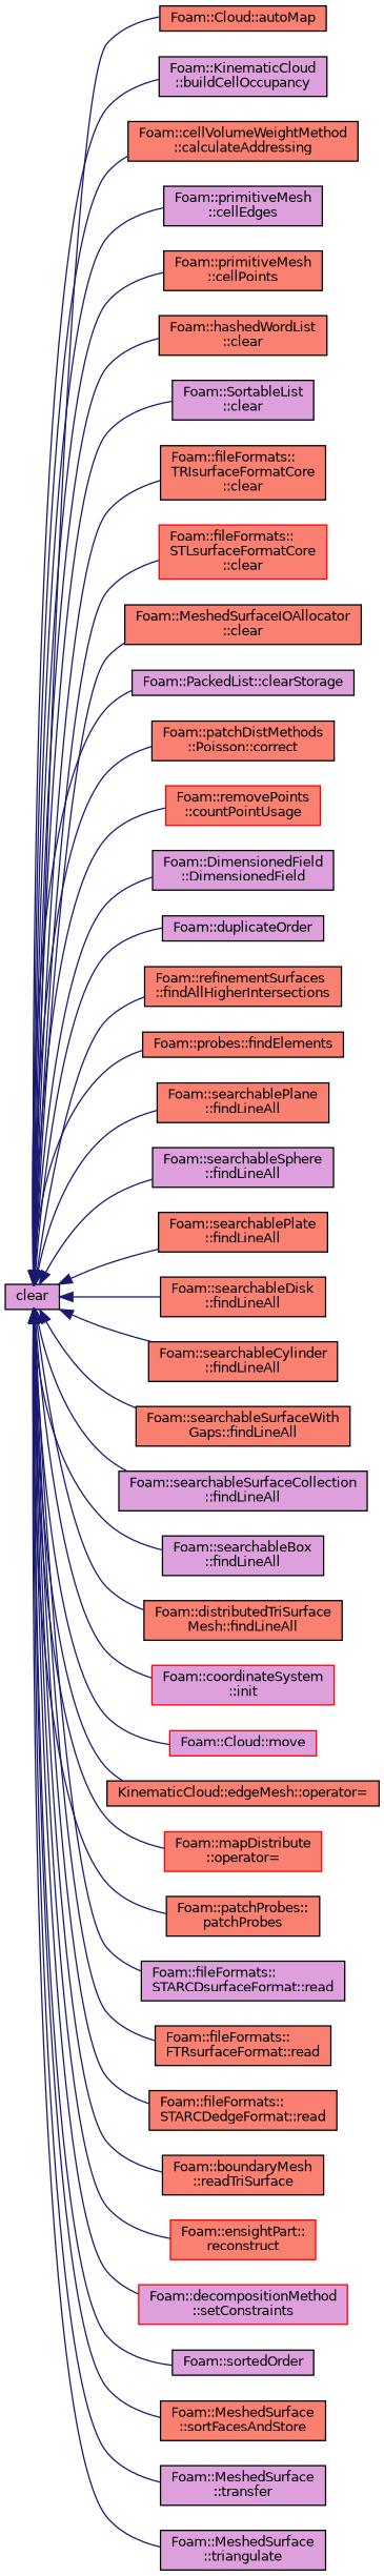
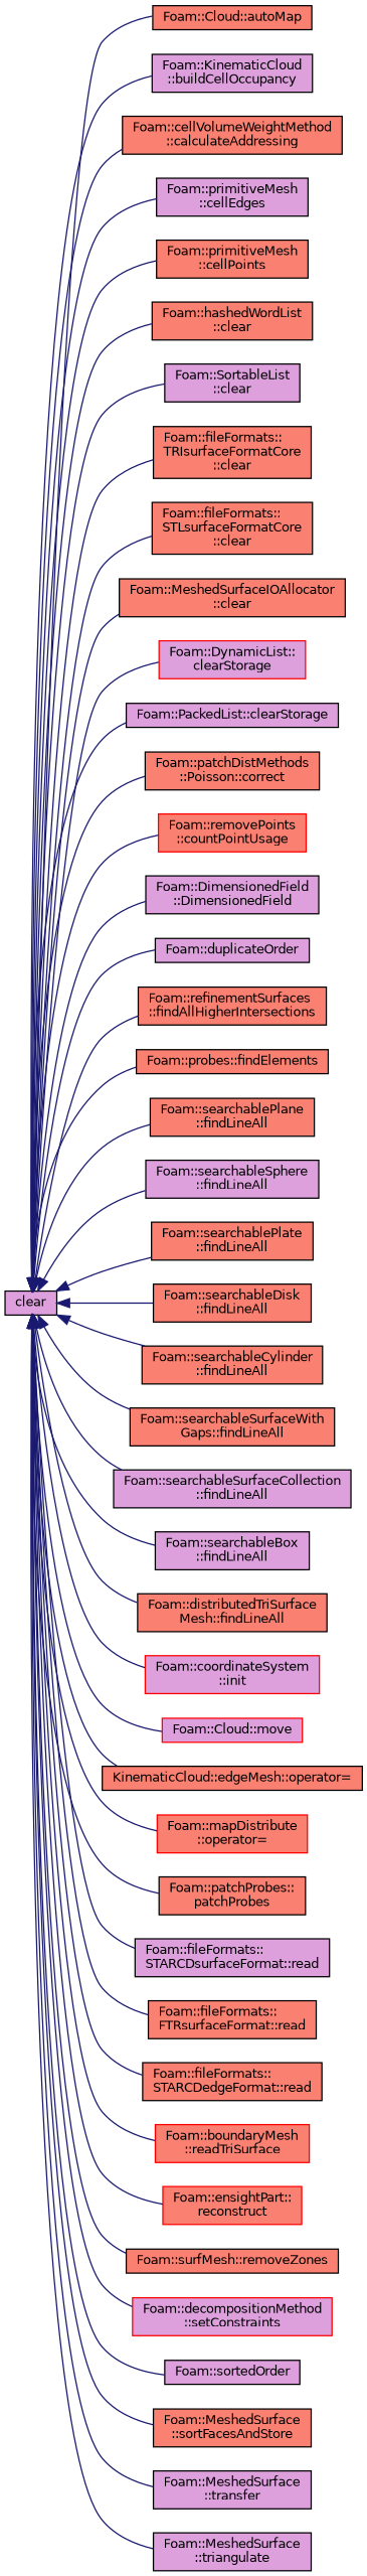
  digraph {
    rankdir=LR
    node [color=black fillcolor=salmon fontname=Helvetica fontsize=10 shape=record style=filled]
    edge [color=midnightblue dir=back fontname=Helvetica fontsize=10 labelfontname=Helvetica labelfontsize=10 style=solid]
    n1 [fillcolor=plum fontcolor=black height=0.2 label=clear width=0.4]
    n2 [height=0.2 label="Foam::Cloud::autoMap" width=0.4]
    n3 [fillcolor=plum height=0.2 label="Foam::KinematicCloud\l::buildCellOccupancy" width=0.4]
    n4 [height=0.2 label="Foam::cellVolumeWeightMethod\l::calculateAddressing" width=0.4]
    n5 [fillcolor=plum height=0.2 label="Foam::primitiveMesh\l::cellEdges" width=0.4]
    n6 [height=0.2 label="Foam::primitiveMesh\l::cellPoints" width=0.4]
    n7 [height=0.2 label="Foam::hashedWordList\l::clear" width=0.4]
    n8 [fillcolor=plum height=0.2 label="Foam::SortableList\l::clear" width=0.4]
    n9 [height=0.2 label="Foam::fileFormats::\lTRIsurfaceFormatCore\l::clear" width=0.4]
-   n10 [color=red height=0.2 label="Foam::fileFormats::\lSTLsurfaceFormatCore\l::clear" width=0.4]
+   n10 [height=0.2 label="Foam::fileFormats::\lSTLsurfaceFormatCore\l::clear" width=0.4]
    n11 [height=0.2 label="Foam::MeshedSurfaceIOAllocator\l::clear" width=0.4]
+   n12 [color=red fillcolor=plum height=0.2 label="Foam::DynamicList::\lclearStorage" width=0.4]
    n13 [fillcolor=plum height=0.2 label="Foam::PackedList::clearStorage" width=0.4]
    n14 [height=0.2 label="Foam::patchDistMethods\l::Poisson::correct" width=0.4]
    n15 [color=red height=0.2 label="Foam::removePoints\l::countPointUsage" width=0.4]
    n16 [fillcolor=plum height=0.2 label="Foam::DimensionedField\l::DimensionedField" width=0.4]
    n17 [fillcolor=plum height=0.2 label="Foam::duplicateOrder" width=0.4]
    n18 [height=0.2 label="Foam::refinementSurfaces\l::findAllHigherIntersections" width=0.4]
    n19 [height=0.2 label="Foam::probes::findElements" width=0.4]
    n20 [height=0.2 label="Foam::searchablePlane\l::findLineAll" width=0.4]
    n21 [fillcolor=plum height=0.2 label="Foam::searchableSphere\l::findLineAll" width=0.4]
    n22 [height=0.2 label="Foam::searchablePlate\l::findLineAll" width=0.4]
    n23 [height=0.2 label="Foam::searchableDisk\l::findLineAll" width=0.4]
    n24 [height=0.2 label="Foam::searchableCylinder\l::findLineAll" width=0.4]
    n25 [height=0.2 label="Foam::searchableSurfaceWith\lGaps::findLineAll" width=0.4]
    n26 [fillcolor=plum height=0.2 label="Foam::searchableSurfaceCollection\l::findLineAll" width=0.4]
    n27 [fillcolor=plum height=0.2 label="Foam::searchableBox\l::findLineAll" width=0.4]
    n28 [height=0.2 label="Foam::distributedTriSurface\lMesh::findLineAll" width=0.4]
    n29 [color=red fillcolor=plum height=0.2 label="Foam::coordinateSystem\l::init" width=0.4]
    n30 [color=red fillcolor=plum height=0.2 label="Foam::Cloud::move" width=0.4]
    n31 [height=0.2 label="KinematicCloud::edgeMesh::operator=" width=0.4]
    n32 [color=red height=0.2 label="Foam::mapDistribute\l::operator=" width=0.4]
    n33 [height=0.2 label="Foam::patchProbes::\lpatchProbes" width=0.4]
    n34 [fillcolor=plum height=0.2 label="Foam::fileFormats::\lSTARCDsurfaceFormat::read" width=0.4]
    n35 [height=0.2 label="Foam::fileFormats::\lFTRsurfaceFormat::read" width=0.4]
    n36 [height=0.2 label="Foam::fileFormats::\lSTARCDedgeFormat::read" width=0.4]
-   n37 [height=0.2 label="Foam::boundaryMesh\l::readTriSurface" width=0.4]
+   n37 [color=red height=0.2 label="Foam::boundaryMesh\l::readTriSurface" width=0.4]
    n38 [color=red height=0.2 label="Foam::ensightPart::\lreconstruct" width=0.4]
+   n39 [height=0.2 label="Foam::surfMesh::removeZones" width=0.4]
    n40 [color=red fillcolor=plum height=0.2 label="Foam::decompositionMethod\l::setConstraints" width=0.4]
    n41 [fillcolor=plum height=0.2 label="Foam::sortedOrder" width=0.4]
    n42 [height=0.2 label="Foam::MeshedSurface\l::sortFacesAndStore" width=0.4]
    n43 [fillcolor=plum height=0.2 label="Foam::MeshedSurface\l::transfer" width=0.4]
    n44 [fillcolor=plum height=0.2 label="Foam::MeshedSurface\l::triangulate" width=0.4]
    n1 -> n2
    n1 -> n3
    n1 -> n4
    n1 -> n5
    n1 -> n6
    n1 -> n7
    n1 -> n8
    n1 -> n9
    n1 -> n10
    n1 -> n11
+   n1 -> n12
    n1 -> n13
    n1 -> n14
    n1 -> n15
    n1 -> n16
    n1 -> n17
    n1 -> n18
    n1 -> n19
    n1 -> n20
    n1 -> n21
    n1 -> n22
    n1 -> n23
    n1 -> n24
    n1 -> n25
    n1 -> n26
    n1 -> n27
    n1 -> n28
    n1 -> n29
    n1 -> n30
    n1 -> n31
    n1 -> n32
    n1 -> n33
    n1 -> n34
    n1 -> n35
    n1 -> n36
    n1 -> n37
    n1 -> n38
+   n1 -> n39
    n1 -> n40
    n1 -> n41
    n1 -> n42
    n1 -> n43
    n1 -> n44
  }
